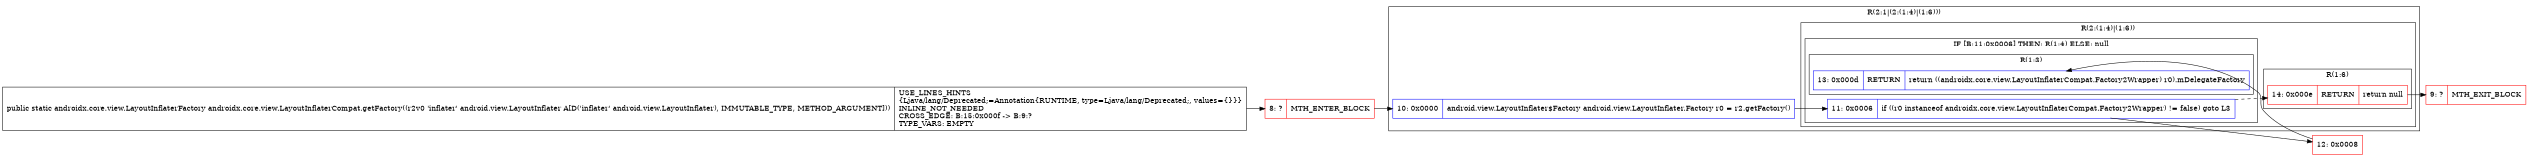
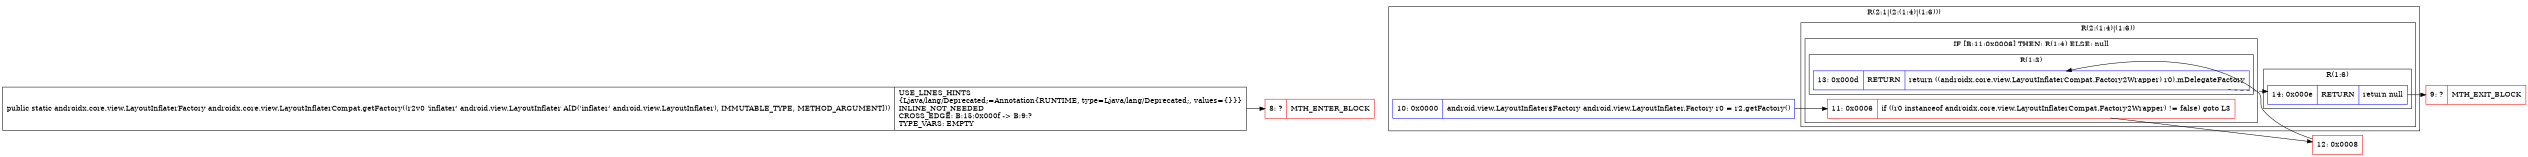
  digraph {
    rankdir=LR
    node [color=blue shape=record]
    n1 [label="{13\:\ 0x000d|RETURN\l|return ((androidx.core.view.LayoutInflaterCompat.Factory2Wrapper) r0).mDelegateFactory\l}"]
-   n2 [label="{11\:\ 0x0006|if ((r0 instanceof androidx.core.view.LayoutInflaterCompat.Factory2Wrapper) != false) goto L3\l}"]
-   n3 [color=red label="{14\:\ 0x000e|RETURN\l|return null\l}"]
+   n2 [color=red label="{11\:\ 0x0006|if ((r0 instanceof androidx.core.view.LayoutInflaterCompat.Factory2Wrapper) != false) goto L3\l}"]
+   n3 [label="{14\:\ 0x000e|RETURN\l|return null\l}"]
    n4 [label="{10\:\ 0x0000|android.view.LayoutInflater$Factory android.view.LayoutInflater.Factory r0 = r2.getFactory()\l}"]
    n5 [color=red label="{12\:\ 0x0008}"]
    n6 [color=red label="{9\:\ ?|MTH_EXIT_BLOCK\l}"]
    n7 [color=red label="{8\:\ ?|MTH_ENTER_BLOCK\l}"]
    n8 [label="{public static androidx.core.view.LayoutInflaterFactory androidx.core.view.LayoutInflaterCompat.getFactory((r2v0 'inflater' android.view.LayoutInflater A[D('inflater' android.view.LayoutInflater), IMMUTABLE_TYPE, METHOD_ARGUMENT]))  | USE_LINES_HINTS\l\{Ljava\/lang\/Deprecated;=Annotation\{RUNTIME, type=Ljava\/lang\/Deprecated;, values=\{\}\}\}\lINLINE_NOT_NEEDED\lCROSS_EDGE: B:15:0x000f \-\> B:9:?\lTYPE_VARS: EMPTY\l}" color=""]
    subgraph cluster_1 {
      label="R(2:1|(2:(1:4)|(1:6)))"
      n4
      subgraph cluster_2 {
        label="R(2:(1:4)|(1:6))"
        subgraph cluster_3 {
          label="IF [B:11:0x0006] THEN: R(1:4) ELSE: null"
          n2
          subgraph cluster_4 {
            label="R(1:3)"
            n1
          }
        }
        subgraph cluster_5 {
          label="R(1:6)"
          n3
        }
      }
    }
-   n2 -> n3 [style=dashed]
+   n1 -> n3 [style=dashed]
    n2 -> n5
    n3 -> n6
    n4 -> n2
    n5 -> n1
-   n7 -> n4
    n8 -> n7
  }
